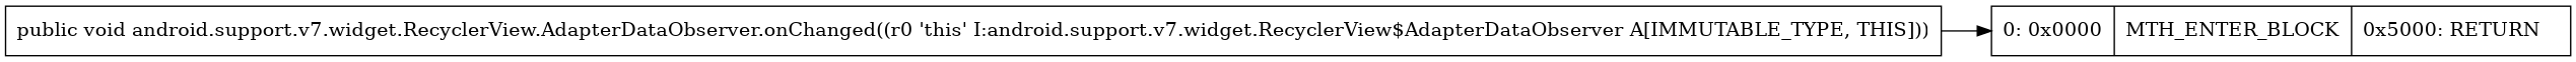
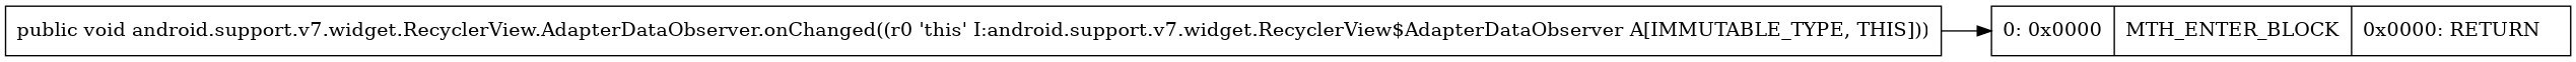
  digraph {
    rankdir=LR
    node [shape=record]
-   n1 [label="{0\:\ 0x0000|MTH_ENTER_BLOCK\l|0x5000: RETURN   \l}"]
+   n1 [label="{0\:\ 0x0000|MTH_ENTER_BLOCK\l|0x0000: RETURN   \l}"]
    n2 [label="{public void android.support.v7.widget.RecyclerView.AdapterDataObserver.onChanged((r0 'this' I:android.support.v7.widget.RecyclerView$AdapterDataObserver A[IMMUTABLE_TYPE, THIS])) }"]
    n2 -> n1
  }
